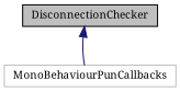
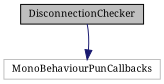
  digraph {
    fontname="Noto Serif"
    node [fontname="Noto Serif" fontsize=10 shape=record style=filled]
    n1 [color=black fillcolor=grey75 fontcolor=black height=0.2 label=DisconnectionChecker width=0.4]
    n2 [color=grey75 fillcolor=white height=0.2 label=MonoBehaviourPunCallbacks width=0.4]
-   n1 -> n2 [color=midnightblue dir=back fontname="Noto Serif" fontsize=10 labelfontname=Helvetica labelfontsize=10 style=solid]
+   n2 -> n1 [color=midnightblue dir=back fontname="Noto Serif" fontsize=10 labelfontname=Helvetica labelfontsize=10 style=solid]
  }
